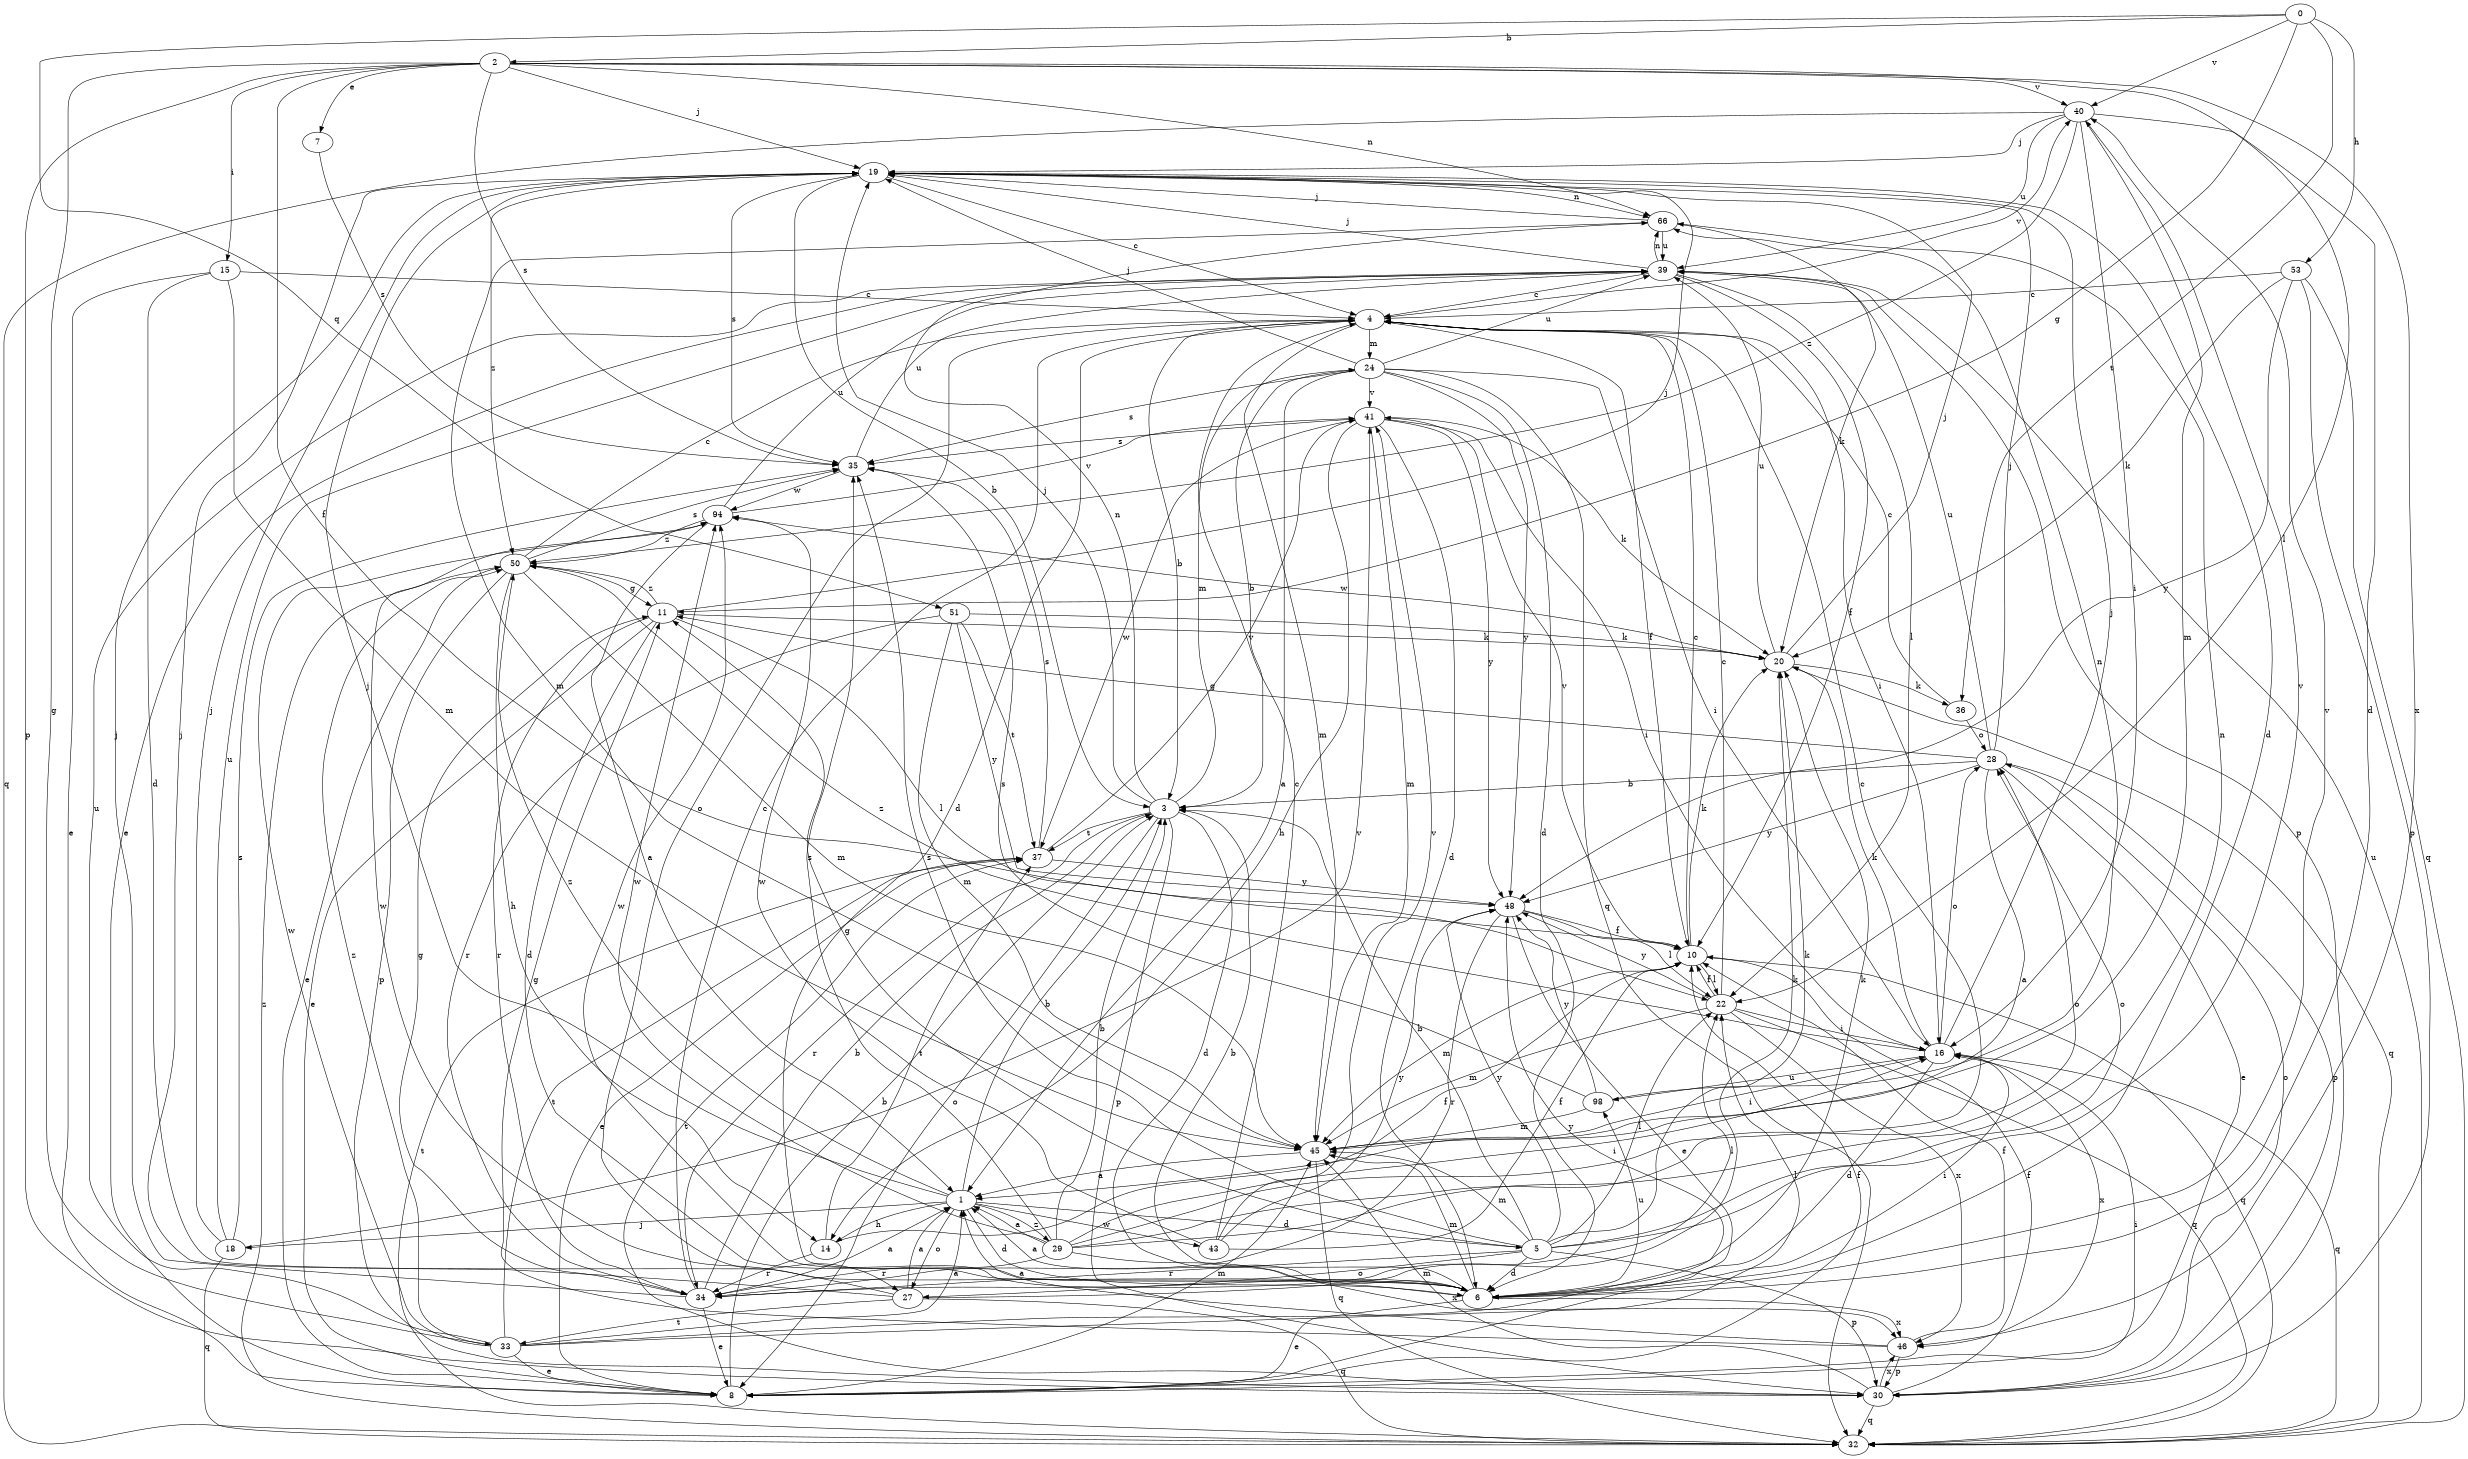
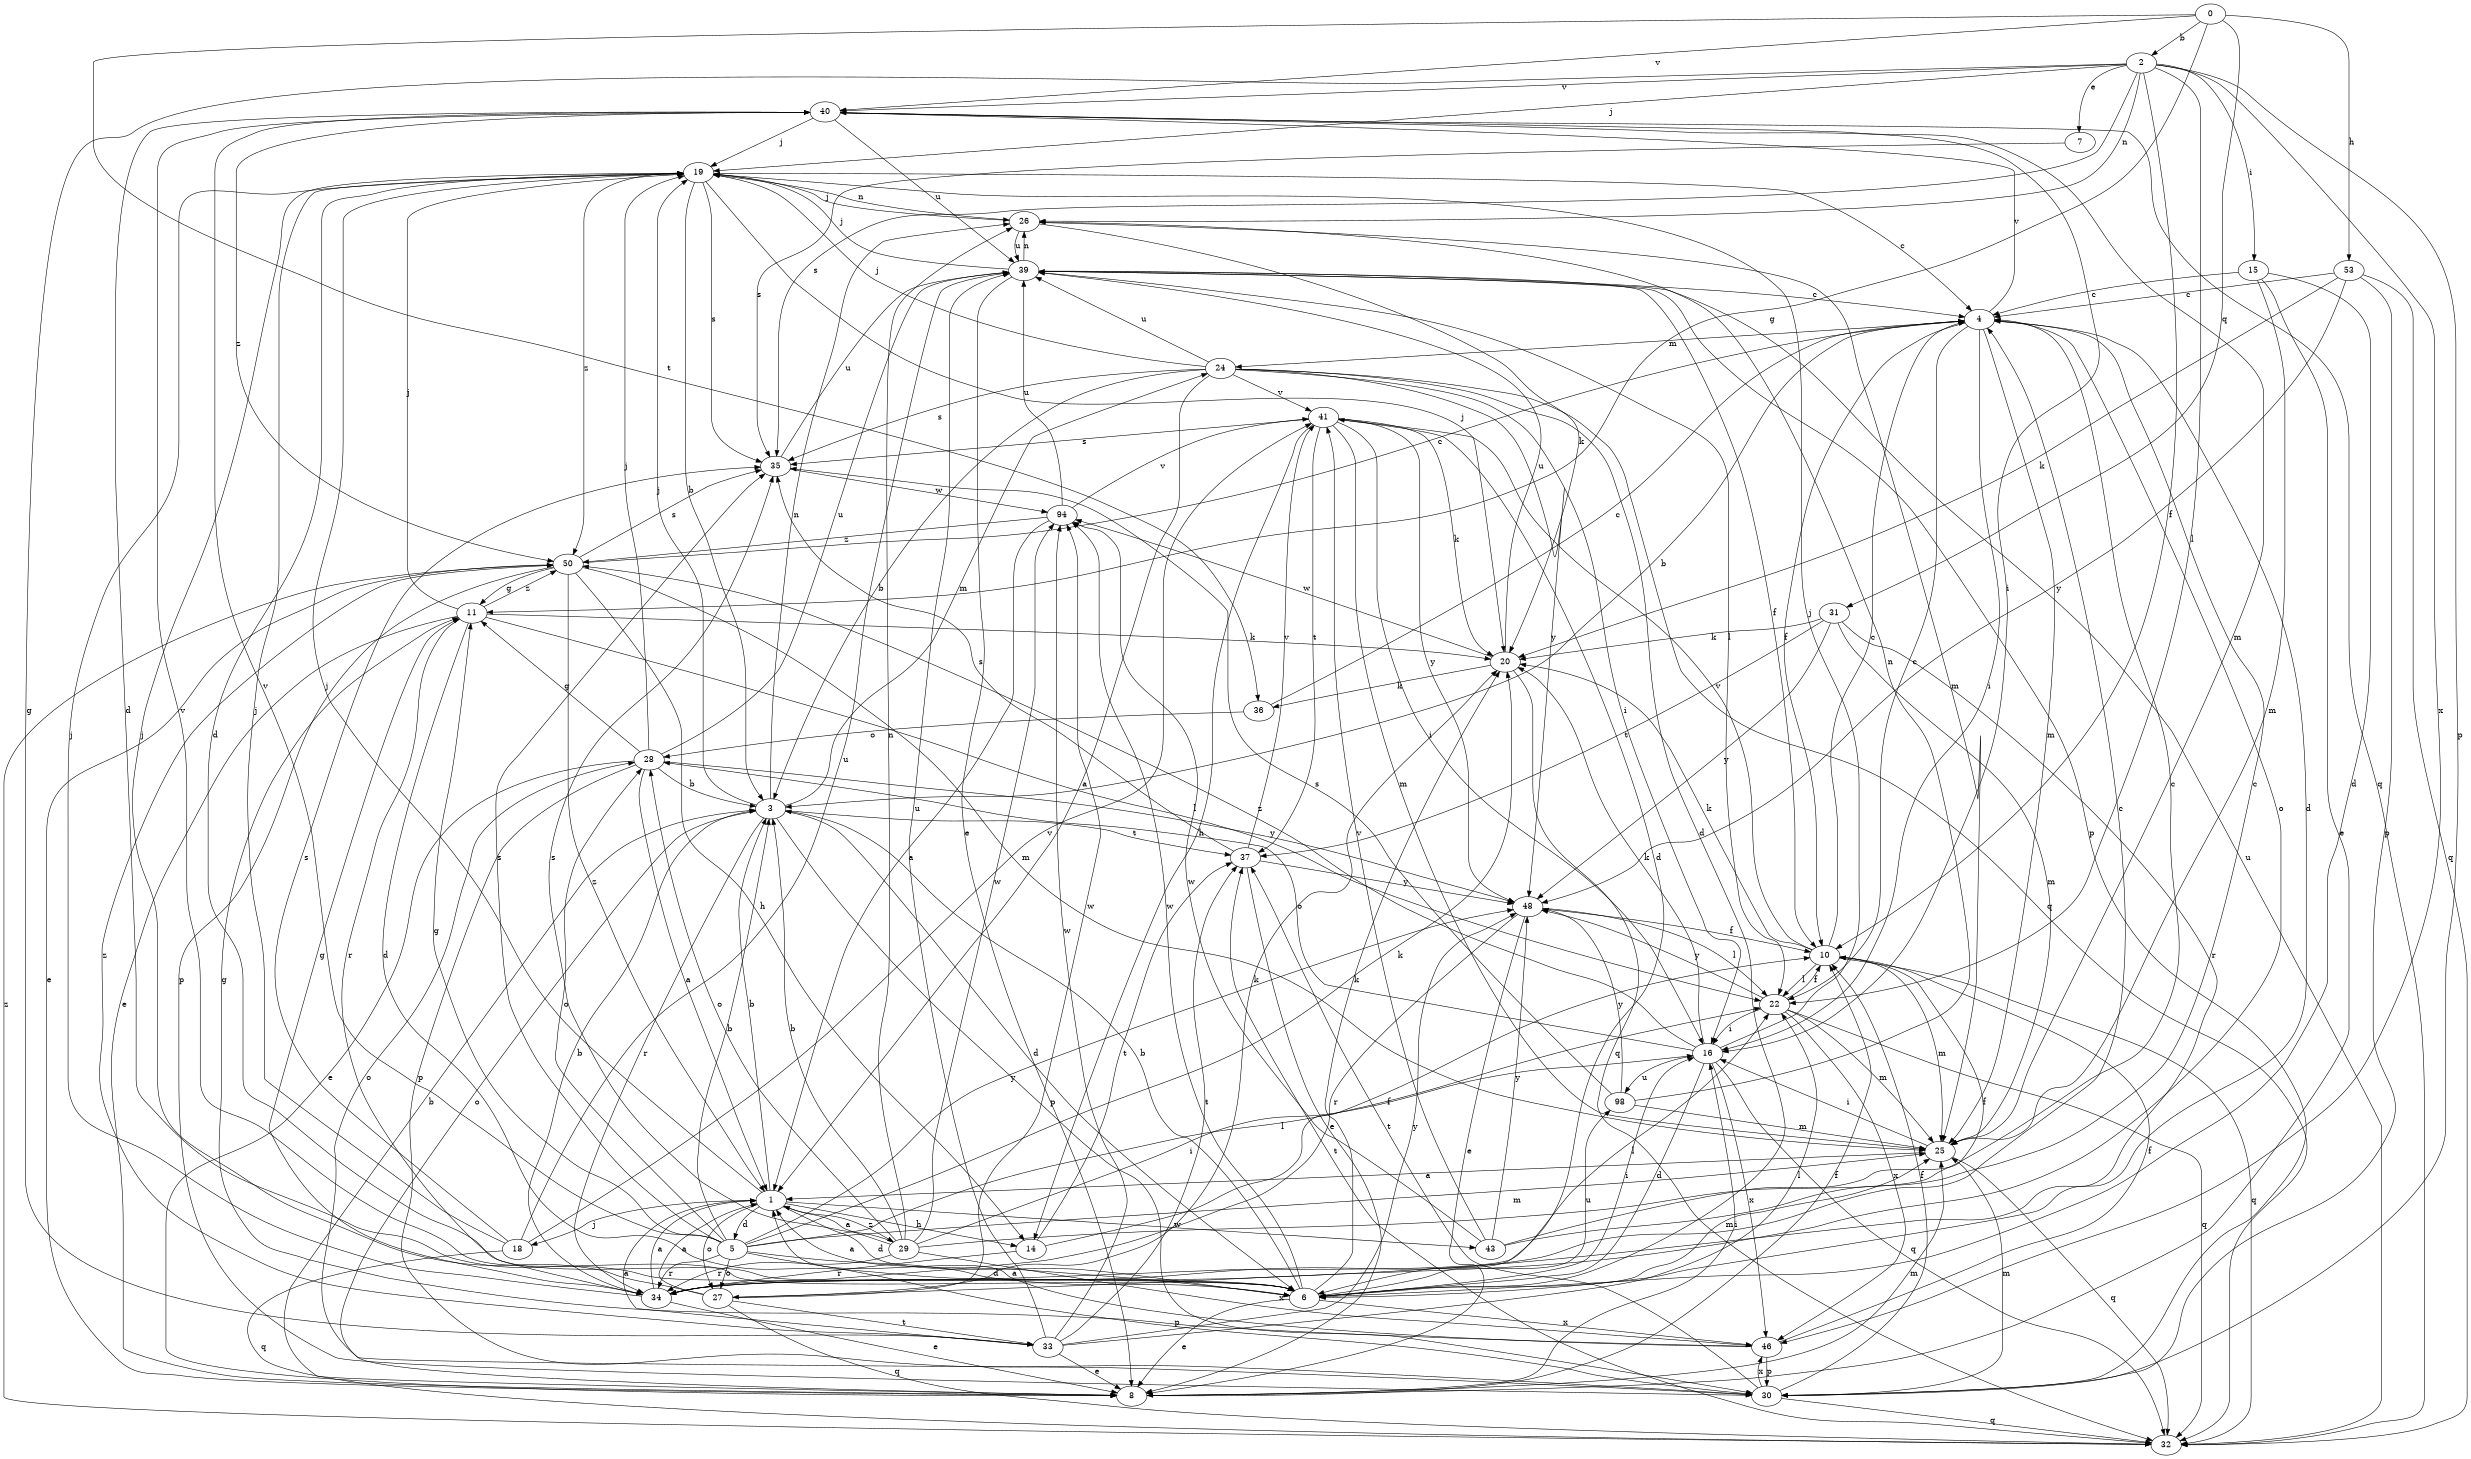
  strict digraph {
    0
    2
    11
    n4 [label=53]
-   31 [label=51]
+   31
    36
    40
    19
    7
    10
    15
    22
-   26 [label=66]
+   26
    30
    33
    35
    46
    6
    50
    8
    34
    20
    4
    48
    32
    37
-   25 [label=45]
+   25
    28
    16
    39
    1
    3
    5
    14
    18
    27
    43
    n38 [label=29]
    24
    n40 [label=98]
    n41 [label=94]
    41
    0 -> 2 [label=b]
    0 -> 11 [label=g]
    0 -> n4 [label=h]
    0 -> 31 [label=q]
    0 -> 36 [label=t]
    0 -> 40 [label=v]
    2 -> 40 [label=v]
    2 -> 19 [label=j]
    2 -> 7 [label=e]
    2 -> 10 [label=f]
    2 -> 15 [label=i]
    2 -> 22 [label=l]
    2 -> 26 [label=n]
    2 -> 30 [label=p]
    2 -> 33 [label=g]
    2 -> 35 [label=s]
    2 -> 46 [label=x]
    11 -> 19 [label=j]
    11 -> 22 [label=l]
    11 -> 6 [label=d]
    11 -> 50 [label=z]
    11 -> 8 [label=e]
    11 -> 34 [label=r]
    11 -> 20 [label=k]
    n4 -> 30 [label=p]
    n4 -> 20 [label=k]
    n4 -> 4 [label=c]
    n4 -> 48 [label=y]
    n4 -> 32 [label=q]
    31 -> 34 [label=r]
    31 -> 20 [label=k]
    31 -> 48 [label=y]
    31 -> 37 [label=t]
    31 -> 25 [label=m]
    36 -> 4 [label=c]
    36 -> 28 [label=o]
    40 -> 19 [label=j]
    40 -> 6 [label=d]
    40 -> 50 [label=z]
    40 -> 32 [label=q]
    40 -> 25 [label=m]
    40 -> 16 [label=i]
    40 -> 39 [label=u]
    19 -> 26 [label=n]
    19 -> 35 [label=s]
    19 -> 6 [label=d]
    19 -> 50 [label=z]
    19 -> 4 [label=c]
    19 -> 3 [label=b]
    7 -> 35 [label=s]
    10 -> 22 [label=l]
    10 -> 20 [label=k]
    10 -> 4 [label=c]
    10 -> 32 [label=q]
    10 -> 25 [label=m]
    10 -> 41 [label=v]
    15 -> 6 [label=d]
    15 -> 8 [label=e]
    15 -> 4 [label=c]
    15 -> 25 [label=m]
    22 -> 10 [label=f]
    22 -> 46 [label=x]
-   22 -> 4 [label=c]
+   4 -> 22 [label=c]
    22 -> 48 [label=y]
    22 -> 32 [label=q]
    22 -> 25 [label=m]
    22 -> 16 [label=i]
    26 -> 19 [label=j]
    26 -> 20 [label=k]
    26 -> 25 [label=m]
    26 -> 39 [label=u]
    30 -> 10 [label=f]
    30 -> 46 [label=x]
    30 -> 32 [label=q]
    30 -> 37 [label=t]
    30 -> 25 [label=m]
    30 -> 28 [label=o]
    33 -> 22 [label=l]
    33 -> 50 [label=z]
    33 -> 8 [label=e]
    33 -> 48 [label=y]
    33 -> 37 [label=t]
    33 -> 39 [label=u]
    33 -> 1 [label=a]
    33 -> n41 [label=w]
    35 -> 39 [label=u]
    35 -> n41 [label=w]
    46 -> 11 [label=g]
    46 -> 10 [label=f]
    46 -> 30 [label=p]
    46 -> 1 [label=a]
    6 -> 40 [label=v]
    6 -> 46 [label=x]
    6 -> 8 [label=e]
    6 -> 20 [label=k]
    6 -> 25 [label=m]
    6 -> 16 [label=i]
    6 -> 1 [label=a]
    6 -> 3 [label=b]
    6 -> n40 [label=u]
    6 -> n41 [label=w]
    50 -> 11 [label=g]
    50 -> 30 [label=p]
    50 -> 35 [label=s]
    50 -> 8 [label=e]
    50 -> 4 [label=c]
    50 -> 25 [label=m]
    50 -> 14 [label=h]
    8 -> 10 [label=f]
    8 -> 25 [label=m]
    8 -> 16 [label=i]
    8 -> 3 [label=b]
    34 -> 11 [label=g]
    34 -> 19 [label=j]
    34 -> 22 [label=l]
    34 -> 8 [label=e]
    34 -> 4 [label=c]
    34 -> 1 [label=a]
    34 -> 3 [label=b]
    20 -> 36 [label=k]
-   20 -> 19 [label=j]
+   19 -> 20 [label=j]
    20 -> 32 [label=q]
    20 -> 39 [label=u]
    20 -> n41 [label=w]
    4 -> 40 [label=v]
    4 -> 10 [label=f]
    4 -> 6 [label=d]
    4 -> 25 [label=m]
    4 -> 16 [label=i]
    4 -> 3 [label=b]
    4 -> 27 [label=o]
    4 -> 24 [label=m]
    48 -> 10 [label=f]
    48 -> 22 [label=l]
    48 -> 8 [label=e]
    48 -> 34 [label=r]
    32 -> 50 [label=z]
    32 -> 37 [label=t]
    32 -> 39 [label=u]
    37 -> 35 [label=s]
    37 -> 8 [label=e]
    37 -> 48 [label=y]
    37 -> 41 [label=v]
    25 -> 32 [label=q]
    25 -> 16 [label=i]
    25 -> 1 [label=a]
    28 -> 11 [label=g]
    28 -> 19 [label=j]
    28 -> 30 [label=p]
    28 -> 8 [label=e]
    28 -> 48 [label=y]
    28 -> 39 [label=u]
    28 -> 1 [label=a]
    28 -> 3 [label=b]
    16 -> 19 [label=j]
    16 -> 46 [label=x]
    16 -> 6 [label=d]
    16 -> 50 [label=z]
    16 -> 20 [label=k]
    16 -> 32 [label=q]
    16 -> 28 [label=o]
    16 -> n40 [label=u]
    39 -> 19 [label=j]
    39 -> 10 [label=f]
    39 -> 22 [label=l]
    39 -> 26 [label=n]
    39 -> 30 [label=p]
    39 -> 8 [label=e]
    39 -> 4 [label=c]
    1 -> 19 [label=j]
    1 -> 6 [label=d]
-   1 -> 50 [label=z]
+   50 -> 1 [label=z]
    1 -> 3 [label=b]
    1 -> 5 [label=d]
    1 -> 14 [label=h]
    1 -> 18 [label=j]
    1 -> 27 [label=o]
    1 -> 43 [label=w]
    1 -> n38 [label=z]
    3 -> 19 [label=j]
    3 -> 26 [label=n]
    3 -> 30 [label=p]
    3 -> 6 [label=d]
    3 -> 8 [label=o]
    3 -> 34 [label=r]
    3 -> 37 [label=t]
    3 -> 24 [label=m]
    5 -> 11 [label=g]
    5 -> 40 [label=v]
    5 -> 22 [label=l]
    5 -> 30 [label=p]
    5 -> 35 [label=s]
    5 -> 6 [label=d]
    5 -> 34 [label=r]
    5 -> 20 [label=k]
    5 -> 48 [label=y]
    5 -> 25 [label=m]
    5 -> 28 [label=o]
    5 -> 3 [label=b]
    5 -> 27 [label=o]
    14 -> 10 [label=f]
    14 -> 34 [label=r]
    14 -> 37 [label=t]
    18 -> 19 [label=j]
    18 -> 35 [label=s]
    18 -> 32 [label=q]
    18 -> 39 [label=u]
    18 -> 41 [label=v]
    27 -> 19 [label=j]
    27 -> 33 [label=t]
    27 -> 20 [label=k]
    27 -> 32 [label=q]
    27 -> 1 [label=a]
    27 -> n41 [label=w]
    43 -> 10 [label=f]
    43 -> 4 [label=c]
    43 -> 48 [label=y]
    43 -> n41 [label=w]
    43 -> 41 [label=v]
    n38 -> 26 [label=n]
    n38 -> 35 [label=s]
    n38 -> 46 [label=x]
    n38 -> 34 [label=r]
    n38 -> 4 [label=c]
    n38 -> 28 [label=o]
    n38 -> 16 [label=i]
    n38 -> 1 [label=a]
    n38 -> 3 [label=b]
    n38 -> n41 [label=w]
    24 -> 19 [label=j]
    24 -> 35 [label=s]
    24 -> 6 [label=d]
    24 -> 48 [label=y]
    24 -> 32 [label=q]
    24 -> 16 [label=i]
    24 -> 39 [label=u]
    24 -> 1 [label=a]
    24 -> 3 [label=b]
    24 -> 41 [label=v]
    n40 -> 26 [label=n]
    n40 -> 35 [label=s]
    n40 -> 48 [label=y]
    n40 -> 25 [label=m]
    n41 -> 50 [label=z]
    n41 -> 39 [label=u]
    n41 -> 1 [label=a]
    n41 -> 41 [label=v]
    41 -> 35 [label=s]
    41 -> 6 [label=d]
    41 -> 20 [label=k]
    41 -> 48 [label=y]
-   41 -> 37 [label=w]
+   41 -> 37 [label=t]
    41 -> 25 [label=m]
    41 -> 16 [label=i]
    41 -> 14 [label=h]
  }
